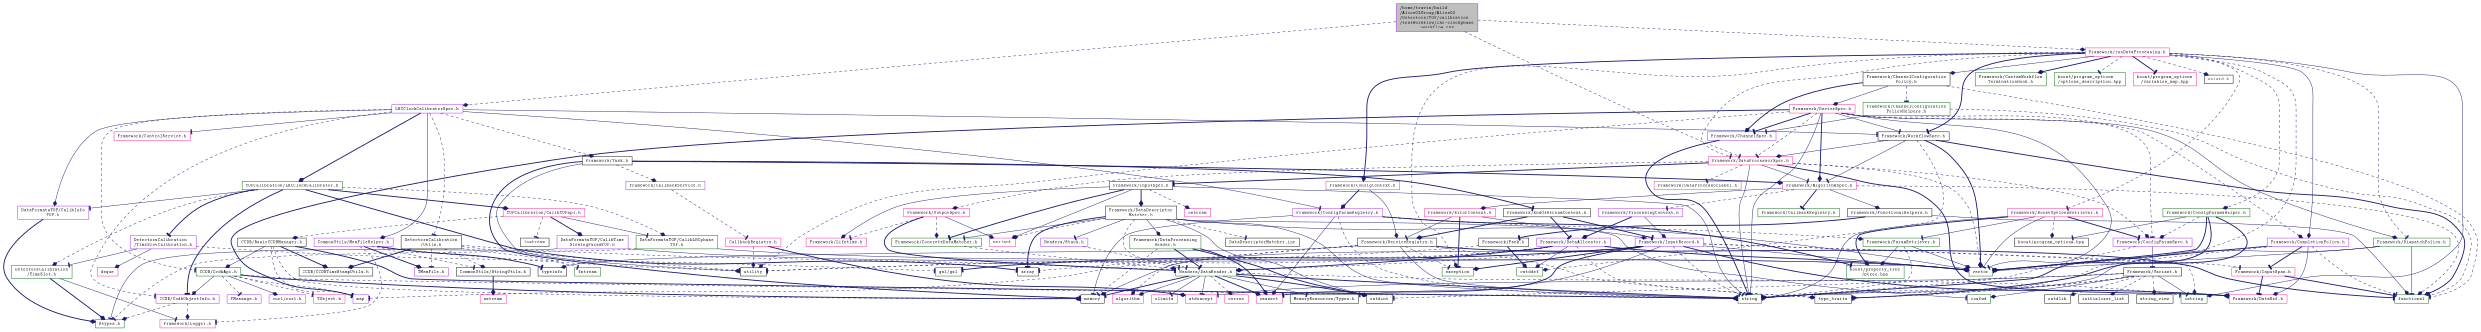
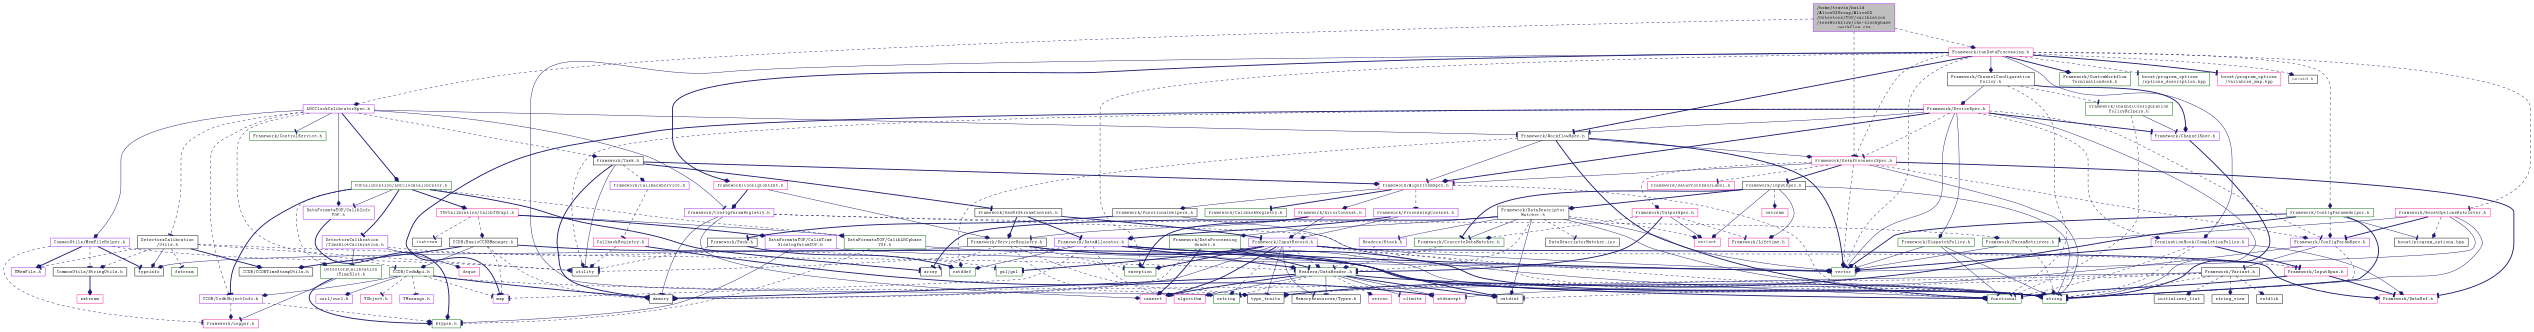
  digraph {
    fontname="Courier Prime"
    node [color=black fontname="Courier Prime" fontsize=10 shape=record]
    edge [arrowhead=tee color=midnightblue fontname="Courier Prime" fontsize=10 labelfontname=Helvetica labelfontsize=10 style=dashed]
    n1 [color=purple fillcolor=grey75 fontcolor=black height=0.2 label="/home/travis/build\l/AliceO2Group/AliceO2\l/Detectors/TOF/calibration\l/testWorkflow/lhc-clockphase\l-workflow.cxx" style=filled width=0.4]
    n2 [color=deeppink height=0.2 label="Framework/DataProcessorSpec.h" width=0.4]
    n3 [color=purple height=0.2 label="LHCClockCalibratorSpec.h" width=0.4]
    n4 [color=deeppink height=0.2 label="Framework/runDataProcessing.h" width=0.4]
    n5 [color=deeppink height=0.2 label="Framework/AlgorithmSpec.h" width=0.4]
    n6 [color=deeppink height=0.2 label="Framework/DataRef.h" width=0.4]
    n7 [color=darkgreen height=0.2 label=string width=0.4]
    n8 [color=darkgreen height=0.2 label=vector width=0.4]
    n9 [color=purple height=0.2 label="Framework/ConfigParamSpec.h" width=0.4]
    n10 [color=deeppink height=0.2 label="Framework/DataProcessorLabel.h" width=0.4]
    n11 [height=0.2 label="Framework/InputSpec.h" width=0.4]
    n12 [color=deeppink height=0.2 label="Framework/OutputSpec.h" width=0.4]
    n13 [color=darkgreen height=0.2 label="TOFCalibration/LHCClockCalibrator.h" width=0.4]
    n14 [color=purple height=0.2 label="DataFormatsTOF/CalibInfo\lTOF.h" width=0.4]
    n15 [color=darkgreen height=0.2 label="CCDB/CcdbApi.h" width=0.4]
    n16 [color=purple height=0.2 label="CCDB/CcdbObjectInfo.h" width=0.4]
    n17 [height=0.2 label="DetectorsCalibration\l/Utils.h" width=0.4]
    n18 [color=purple height=0.2 label="CommonUtils/MemFileHelper.h" width=0.4]
    n19 [height=0.2 label="Framework/Task.h" width=0.4]
    n20 [color=purple height=0.2 label="Framework/ConfigParamRegistry.h" width=0.4]
-   n21 [color=deeppink height=0.2 label="Framework/ControlService.h" width=0.4]
+   n21 [color=darkgreen height=0.2 label="Framework/ControlService.h" width=0.4]
    n22 [height=0.2 label="Framework/WorkflowSpec.h" width=0.4]
    n23 [color=darkgreen height=0.2 label=cstring width=0.4]
    n24 [color=darkgreen height=0.2 label=exception width=0.4]
    n25 [height=0.2 label="Framework/ChannelConfiguration\lPolicy.h" width=0.4]
-   n26 [color=purple height=0.2 label="Framework/CompletionPolicy.h" width=0.4]
+   n26 [color=purple height=0.2 label="TerminationHook/CompletionPolicy.h" width=0.4]
    n27 [color=darkgreen height=0.2 label="Framework/DispatchPolicy.h" width=0.4]
    n28 [color=darkgreen height=0.2 label="Framework/ConfigParamsHelper.h" width=0.4]
    n29 [color=deeppink height=0.2 label="Framework/ConfigContext.h" width=0.4]
    n30 [color=deeppink height=0.2 label="Framework/BoostOptionsRetriever.h" width=0.4]
    n31 [color=darkgreen height=0.2 label="Framework/CustomWorkflow\lTerminationHook.h" width=0.4]
    n32 [color=darkgreen height=0.2 label="boost/program_options\l/options_description.hpp" width=0.4]
    n33 [color=deeppink height=0.2 label="boost/program_options\l/variables_map.hpp" width=0.4]
    n34 [height=0.2 label="unistd.h" width=0.4]
    n35 [color=purple height=0.2 label="Framework/ProcessingContext.h" width=0.4]
    n36 [color=darkgreen height=0.2 label=functional width=0.4]
    n37 [color=deeppink height=0.2 label="Framework/ErrorContext.h" width=0.4]
    n38 [color=darkgreen height=0.2 label="Framework/CallbackRegistry.h" width=0.4]
    n39 [height=0.2 label="Framework/FunctionalHelpers.h" width=0.4]
    n40 [height=0.2 label="Framework/Variant.h" width=0.4]
    n41 [color=deeppink height=0.2 label="Framework/Lifetime.h" width=0.4]
    n42 [color=darkgreen height=0.2 label="Framework/ConcreteDataMatcher.h" width=0.4]
    n43 [height=0.2 label="Framework/DataDescriptor\lMatcher.h" width=0.4]
    n44 [color=deeppink height=0.2 label=variant width=0.4]
    n45 [color=deeppink height=0.2 label=ostream width=0.4]
    n46 [color=darkgreen height=0.2 label="Headers/DataHeader.h" width=0.4]
    n47 [color=purple height=0.2 label="Framework/InputRecord.h" width=0.4]
    n48 [color=purple height=0.2 label="Framework/DataAllocator.h" width=0.4]
    n49 [height=0.2 label="Framework/ServiceRegistry.h" width=0.4]
    n50 [height=0.2 label="Framework/Pack.h" width=0.4]
    n51 [color=deeppink height=0.2 label="Framework/InputSpan.h" width=0.4]
    n52 [height=0.2 label="MemoryResources/Types.h" width=0.4]
    n53 [height=0.2 label=memory width=0.4]
    n54 [color=deeppink height=0.2 label=cassert width=0.4]
    n55 [color=darkgreen height=0.2 label="gsl/gsl" width=0.4]
    n56 [height=0.2 label=type_traits width=0.4]
    n57 [color=purple height=0.2 label=map width=0.4]
    n58 [height=0.2 label=utility width=0.4]
    n59 [color=darkgreen height=0.2 label=cstddef width=0.4]
    n60 [height=0.2 label=cstdint width=0.4]
    n61 [color=deeppink height=0.2 label=algorithm width=0.4]
    n62 [color=deeppink height=0.2 label=stdexcept width=0.4]
    n63 [color=deeppink height=0.2 label=climits width=0.4]
    n64 [color=deeppink height=0.2 label=cerrno width=0.4]
    n65 [height=0.2 label=array width=0.4]
    n66 [height=0.2 label=typeinfo width=0.4]
    n67 [height=0.2 label=cstdlib width=0.4]
-   n68 [color=darkgreen height=0.2 label=iosfwd width=0.4]
    n69 [height=0.2 label=initializer_list width=0.4]
    n70 [height=0.2 label=string_view width=0.4]
    n71 [color=darkgreen height=0.2 label="Framework/DataProcessing\lHeader.h" width=0.4]
    n72 [color=purple height=0.2 label="Headers/Stack.h" width=0.4]
    n73 [height=0.2 label="DataDescriptorMatcher.inc" width=0.4]
    n74 [color=purple height=0.2 label="DetectorsCalibration\l/TimeSlotCalibration.h" width=0.4]
    n75 [color=darkgreen height=0.2 label="DetectorsCalibration\l/TimeSlot.h" width=0.4]
    n76 [color=deeppink height=0.2 label="TOFCalibration/CalibTOFapi.h" width=0.4]
    n77 [color=darkgreen height=0.2 label="DataFormatsTOF/CalibLHCphase\lTOF.h" width=0.4]
    n78 [color=darkgreen height=0.2 label="Rtypes.h" width=0.4]
    n79 [color=purple height=0.2 label="curl/curl.h" width=0.4]
    n80 [color=deeppink height=0.2 label="TObject.h" width=0.4]
    n81 [color=purple height=0.2 label="TMessage.h" width=0.4]
    n82 [color=deeppink height=0.2 label="Framework/Logger.h" width=0.4]
    n83 [height=0.2 label="CCDB/CCDBTimeStampUtils.h" width=0.4]
    n84 [color=darkgreen height=0.2 label=fstream width=0.4]
    n85 [color=purple height=0.2 label="TMemFile.h" width=0.4]
    n86 [height=0.2 label="CommonUtils/StringUtils.h" width=0.4]
    n87 [color=purple height=0.2 label="Framework/CallbackService.h" width=0.4]
    n88 [height=0.2 label="Framework/EndOfStreamContext.h" width=0.4]
    n89 [color=darkgreen height=0.2 label="Framework/ParamRetriever.h" width=0.4]
-   n90 [color=darkgreen height=0.2 label="boost/property_tree\l/ptree.hpp" width=0.4]
    n91 [color=deeppink height=0.2 label=deque width=0.4]
    n92 [height=0.2 label=iostream width=0.4]
    n93 [height=0.2 label="CCDB/BasicCCDBManager.h" width=0.4]
    n94 [color=purple height=0.2 label="DataFormatsTOF/CalibTime\lSlewingParamTOF.h" width=0.4]
    n95 [color=deeppink height=0.2 label=sstream width=0.4]
    n96 [color=deeppink height=0.2 label="CallbackRegistry.h" width=0.4]
    n97 [color=darkgreen height=0.2 label="Framework/ChannelConfiguration\lPolicyHelpers.h" width=0.4]
    n98 [color=purple height=0.2 label="Framework/ChannelSpec.h" width=0.4]
    n99 [color=deeppink height=0.2 label="Framework/DeviceSpec.h" width=0.4]
    n100 [height=0.2 label="boost/program_options.hpp" width=0.4]
    n1 -> n2
    n1 -> n3 [arrowhead=diamond]
    n1 -> n4 [arrowhead=diamond]
    n2 -> n5 [style=solid]
    n2 -> n6 [style=bold]
    n2 -> n7 [style=solid]
    n2 -> n8 [arrowhead=diamond]
    n2 -> n9 [arrowhead=diamond]
    n2 -> n10
    n2 -> n11 [style=bold]
    n2 -> n12 [arrowhead=diamond]
    n3 -> n13 [arrowhead=diamond style=bold]
    n3 -> n14 [arrowhead=diamond style=solid]
    n3 -> n15
    n3 -> n16
    n3 -> n17
    n3 -> n18 [arrowhead=diamond style=solid]
    n3 -> n19 [arrowhead=diamond]
    n3 -> n20 [style=solid]
    n3 -> n21 [style=solid]
    n3 -> n22 [style=solid]
    n4 -> n2
    n4 -> n8
    n4 -> n22 [style=bold]
    n4 -> n23 [arrowhead=diamond style=solid]
    n4 -> n24 [arrowhead=diamond]
    n4 -> n25 [arrowhead=diamond style=solid]
    n4 -> n26 [arrowhead=diamond style=solid]
-   n4 -> n27
    n4 -> n28 [arrowhead=diamond]
    n4 -> n29 [arrowhead=diamond style=bold]
    n4 -> n30
    n4 -> n31 [arrowhead=diamond style=bold]
    n4 -> n32
    n4 -> n33 [style=bold]
    n4 -> n34 [arrowhead=diamond]
    n5 -> n35
    n5 -> n36 [arrowhead=diamond]
    n5 -> n37 [arrowhead=diamond style=solid]
    n5 -> n38 [style=bold]
    n5 -> n39 [arrowhead=diamond style=solid]
    n9 -> n7
    n9 -> n40 [style=solid]
    n11 -> n7 [style=solid]
    n11 -> n41 [arrowhead=diamond style=solid]
    n11 -> n42 [style=bold]
    n11 -> n43 [arrowhead=diamond style=bold]
    n11 -> n44 [arrowhead=diamond style=solid]
    n11 -> n45 [arrowhead=diamond]
    n12 -> n41
    n12 -> n42 [arrowhead=diamond]
    n12 -> n44 [arrowhead=diamond style=solid]
    n12 -> n46 [style=bold]
    n13 -> n14 [style=solid]
    n13 -> n16 [style=bold]
    n13 -> n65 [style=bold]
    n13 -> n74 [style=bold]
    n13 -> n75 [arrowhead=diamond]
    n13 -> n76 [arrowhead=diamond style=bold]
    n13 -> n77 [arrowhead=diamond]
    n14 -> n78 [arrowhead=diamond style=bold]
    n15 -> n7 [arrowhead=diamond]
    n15 -> n16 [arrowhead=diamond style=solid]
    n15 -> n53 [arrowhead=diamond style=bold]
    n15 -> n57
    n15 -> n79 [arrowhead=diamond style=solid]
    n15 -> n80
    n15 -> n81
    n16 -> n78 [arrowhead=diamond]
    n16 -> n82 [arrowhead=diamond]
    n17 -> n46
    n17 -> n58
+   n17 -> n66 [arrowhead=diamond style=solid]
    n17 -> n83 [arrowhead=diamond style=bold]
    n17 -> n84
    n17 -> n85
    n17 -> n86 [arrowhead=diamond]
    n18 -> n58 [arrowhead=diamond]
    n18 -> n66 [style=bold]
    n18 -> n82
    n18 -> n85 [arrowhead=diamond style=bold]
    n18 -> n86
    n19 -> n5 [arrowhead=diamond style=bold]
    n19 -> n53 [style=bold]
    n19 -> n58 [style=solid]
    n19 -> n87 [arrowhead=diamond]
    n19 -> n88 [style=bold]
    n20 -> n7
    n20 -> n53 [style=solid]
    n20 -> n54 [arrowhead=diamond style=solid]
    n20 -> n89 [arrowhead=diamond]
-   n20 -> n90 [style=bold]
    n22 -> n2 [arrowhead=diamond style=solid]
    n22 -> n5 [style=solid]
    n22 -> n8 [arrowhead=diamond style=bold]
    n22 -> n36 [arrowhead=diamond style=bold]
    n22 -> n59 [arrowhead=diamond]
    n25 -> n36
    n25 -> n97
    n25 -> n98 [arrowhead=diamond style=bold]
    n25 -> n99 [arrowhead=diamond style=solid]
    n26 -> n6 [arrowhead=diamond style=solid]
    n26 -> n7
    n26 -> n8 [arrowhead=diamond style=bold]
    n26 -> n36
    n26 -> n51 [style=bold]
    n27 -> n7 [arrowhead=diamond style=solid]
    n27 -> n8 [style=solid]
    n27 -> n36 [style=solid]
    n28 -> n7 [style=bold]
    n28 -> n8 [arrowhead=diamond style=bold]
    n28 -> n9 [arrowhead=diamond]
    n28 -> n56 [style=bold]
    n28 -> n100 [style=solid]
    n29 -> n20 [arrowhead=diamond style=bold]
    n29 -> n49 [arrowhead=diamond style=solid]
    n30 -> n7 [style=solid]
    n30 -> n8 [style=solid]
    n30 -> n9 [style=bold]
    n30 -> n89 [style=solid]
-   n30 -> n90 [arrowhead=diamond style=bold]
    n30 -> n100 [arrowhead=diamond]
    n35 -> n47 [arrowhead=diamond style=solid]
    n35 -> n48 [arrowhead=diamond style=bold]
    n37 -> n24 [style=bold]
    n37 -> n47 [arrowhead=diamond style=solid]
    n37 -> n49 [style=solid]
    n39 -> n36 [arrowhead=diamond style=solid]
    n39 -> n50 [style=bold]
    n40 -> n7
    n40 -> n23 [style=solid]
    n40 -> n56 [arrowhead=diamond]
    n40 -> n60
-   n40 -> n62 [style=solid]
+   n9 -> n62 [style=solid]
    n40 -> n67 [arrowhead=diamond]
-   n40 -> n68 [arrowhead=diamond style=solid]
    n40 -> n69 [arrowhead=diamond]
    n40 -> n70 [arrowhead=diamond]
    n42 -> n46 [arrowhead=diamond]
    n43 -> n7 [arrowhead=diamond style=solid]
    n43 -> n8 [arrowhead=diamond style=solid]
    n43 -> n42 [style=solid]
    n43 -> n44 [arrowhead=diamond]
    n43 -> n46
    n43 -> n60 [arrowhead=diamond style=solid]
    n43 -> n65 [style=bold]
-   n43 -> n68 [style=solid]
    n43 -> n71 [arrowhead=diamond style=solid]
    n43 -> n72 [style=solid]
    n43 -> n73
    n46 -> n7 [style=bold]
    n46 -> n23
    n46 -> n52 [style=solid]
    n46 -> n53 [style=bold]
    n46 -> n54 [arrowhead=diamond style=bold]
    n46 -> n60 [arrowhead=diamond style=bold]
    n46 -> n61 [arrowhead=diamond style=solid]
    n46 -> n62 [style=solid]
    n46 -> n63 [style=solid]
    n46 -> n64 [arrowhead=diamond]
    n47 -> n6 [arrowhead=diamond style=bold]
    n47 -> n7
    n47 -> n8 [arrowhead=diamond style=solid]
    n47 -> n23 [arrowhead=diamond]
    n47 -> n24 [arrowhead=diamond style=bold]
    n47 -> n46 [arrowhead=diamond]
    n47 -> n51
    n47 -> n52 [style=solid]
    n47 -> n53 [arrowhead=diamond style=solid]
-   n47 -> n54 [style=bold]
+   n47 -> n54 [arrowhead=diamond style=bold]
    n47 -> n55 [style=bold]
+   n47 -> n56 [style=solid]
+   n48 -> n7 [style=bold]
    n48 -> n8 [arrowhead=diamond style=bold]
    n48 -> n46 [arrowhead=diamond style=bold]
    n48 -> n56 [arrowhead=diamond]
    n48 -> n57
    n48 -> n58
    n48 -> n59 [arrowhead=diamond style=solid]
    n49 -> n7 [style=solid]
    n49 -> n24
    n49 -> n36 [style=bold]
    n49 -> n56 [arrowhead=diamond]
    n49 -> n61 [arrowhead=diamond]
    n49 -> n65
    n49 -> n66 [arrowhead=diamond style=solid]
    n50 -> n58
    n50 -> n59 [arrowhead=diamond style=bold]
    n51 -> n6 [style=bold]
    n51 -> n36 [style=bold]
    n71 -> n46 [style=bold]
    n71 -> n53
    n71 -> n54 [arrowhead=diamond style=bold]
    n71 -> n60 [arrowhead=diamond style=bold]
    n72 -> n46
    n74 -> n55
    n74 -> n75 [style=solid]
    n74 -> n91 [arrowhead=diamond style=solid]
    n75 -> n78 [arrowhead=diamond style=bold]
    n75 -> n82 [style=solid]
    n76 -> n77 [style=solid]
    n76 -> n92
    n76 -> n93 [arrowhead=diamond]
    n76 -> n94 [arrowhead=diamond style=bold]
    n77 -> n8 [style=solid]
    n77 -> n78
    n86 -> n95 [arrowhead=diamond style=bold]
    n87 -> n96
    n88 -> n47 [style=bold]
    n88 -> n48 [style=bold]
    n88 -> n49 [arrowhead=diamond style=bold]
    n89 -> n7 [arrowhead=diamond]
    n89 -> n8 [arrowhead=diamond style=solid]
-   n89 -> n90 [arrowhead=diamond style=solid]
    n93 -> n7 [style=bold]
    n93 -> n15 [arrowhead=diamond style=solid]
    n93 -> n53
    n93 -> n57
    n93 -> n83 [arrowhead=diamond style=bold]
    n94 -> n8 [arrowhead=diamond style=solid]
    n94 -> n78 [style=solid]
    n96 -> n58 [arrowhead=diamond]
    n96 -> n62 [arrowhead=diamond style=bold]
    n97 -> n36
    n97 -> n98 [style=solid]
    n98 -> n7 [style=bold]
    n99 -> n2
    n99 -> n5 [arrowhead=diamond style=bold]
    n99 -> n7 [style=solid]
    n99 -> n8 [style=solid]
    n99 -> n9
    n99 -> n22 [style=solid]
    n99 -> n26 [arrowhead=diamond]
    n99 -> n27 [arrowhead=diamond style=solid]
    n99 -> n57 [style=bold]
    n99 -> n58 [arrowhead=diamond]
    n99 -> n98 [style=bold]
  }
